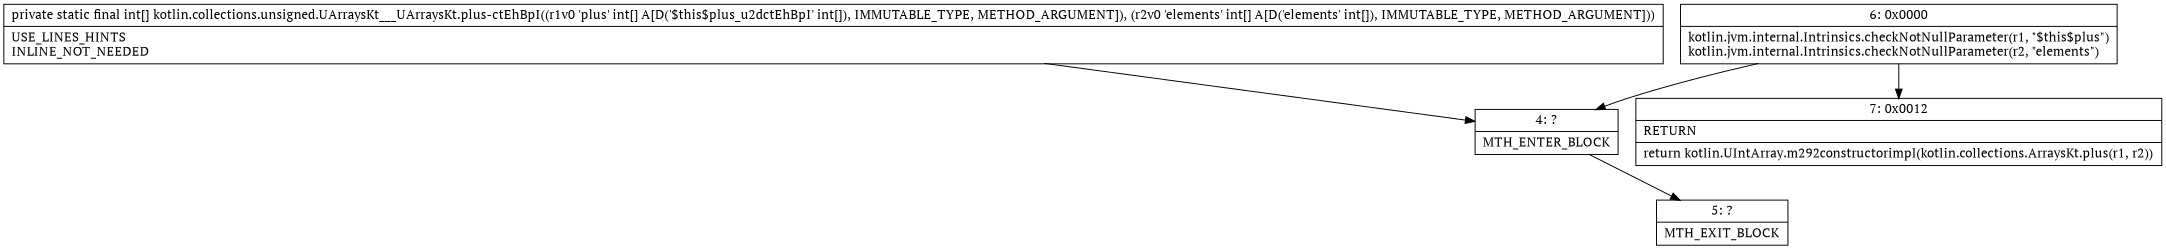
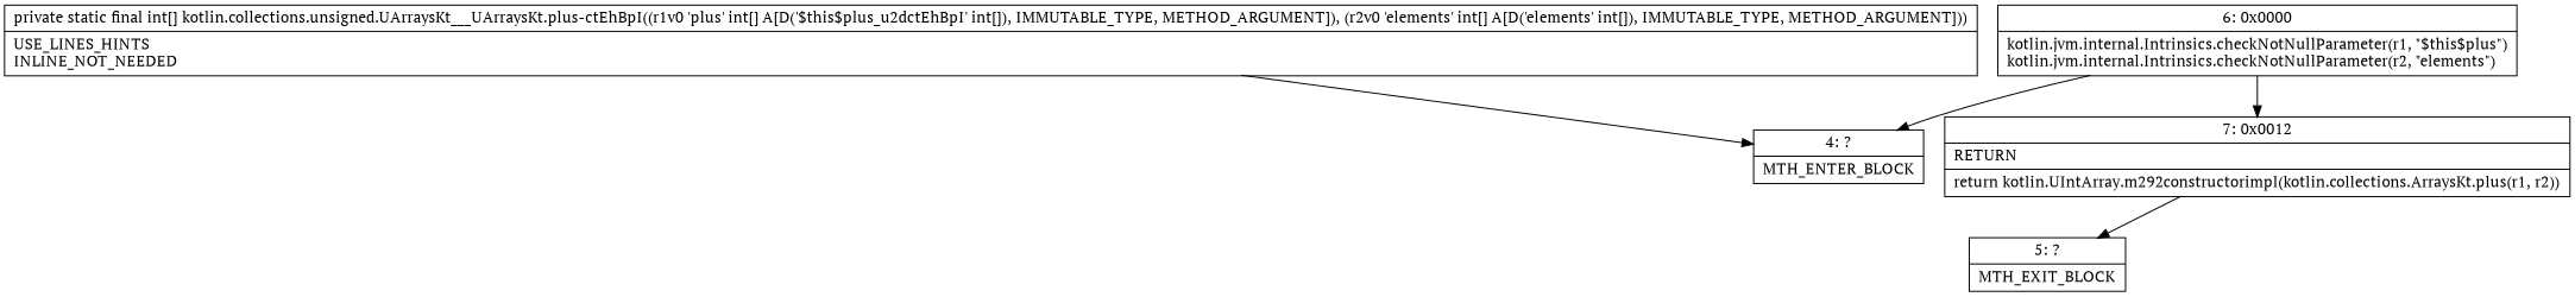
  digraph {
    fontname="PT Serif"
    node [fontname="PT Serif" shape=record]
    edge [fontname="PT Serif"]
    n1 [label="{4\:\ ?|MTH_ENTER_BLOCK\l}"]
    n2 [label="{6\:\ 0x0000|kotlin.jvm.internal.Intrinsics.checkNotNullParameter(r1, \"$this$plus\")\lkotlin.jvm.internal.Intrinsics.checkNotNullParameter(r2, \"elements\")\l}"]
    n3 [label="{7\:\ 0x0012|RETURN\l|return kotlin.UIntArray.m292constructorimpl(kotlin.collections.ArraysKt.plus(r1, r2))\l}"]
    n4 [label="{5\:\ ?|MTH_EXIT_BLOCK\l}"]
    n5 [label="{private static final int[] kotlin.collections.unsigned.UArraysKt___UArraysKt.plus\-ctEhBpI((r1v0 'plus' int[] A[D('$this$plus_u2dctEhBpI' int[]), IMMUTABLE_TYPE, METHOD_ARGUMENT]), (r2v0 'elements' int[] A[D('elements' int[]), IMMUTABLE_TYPE, METHOD_ARGUMENT]))  | USE_LINES_HINTS\lINLINE_NOT_NEEDED\l}"]
    n2 -> n1
    n2 -> n3
-   n1 -> n4
+   n3 -> n4
    n5 -> n1
  }
